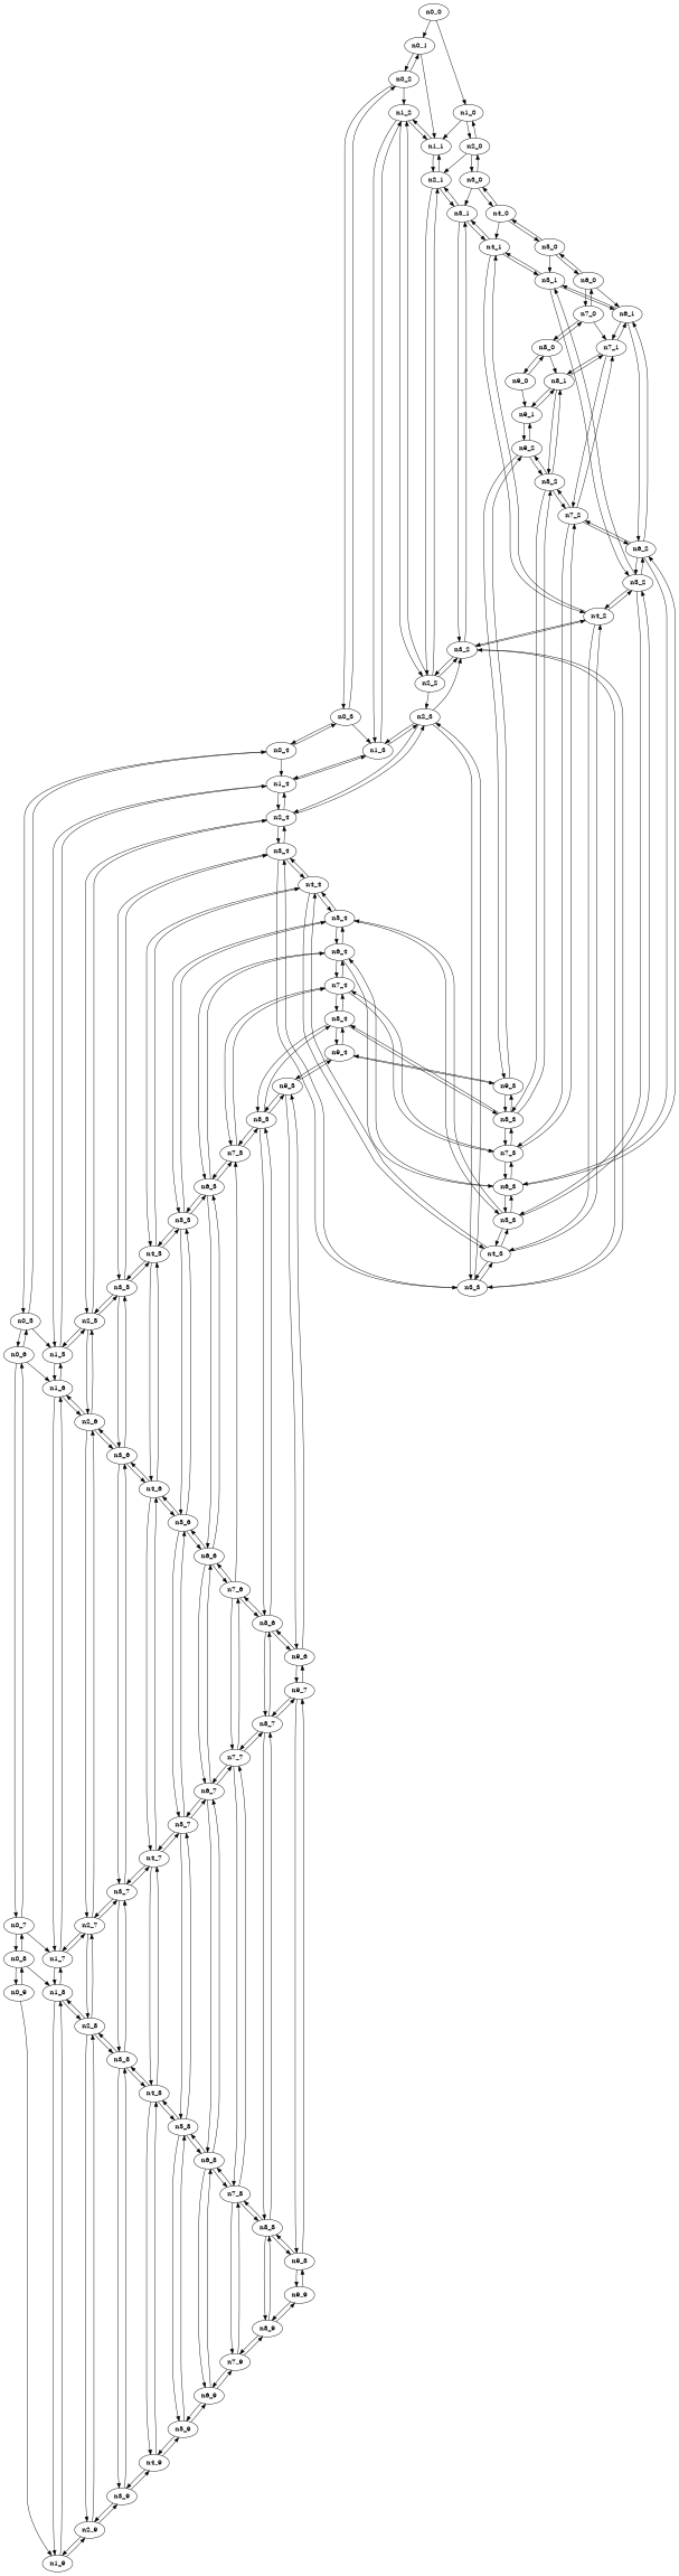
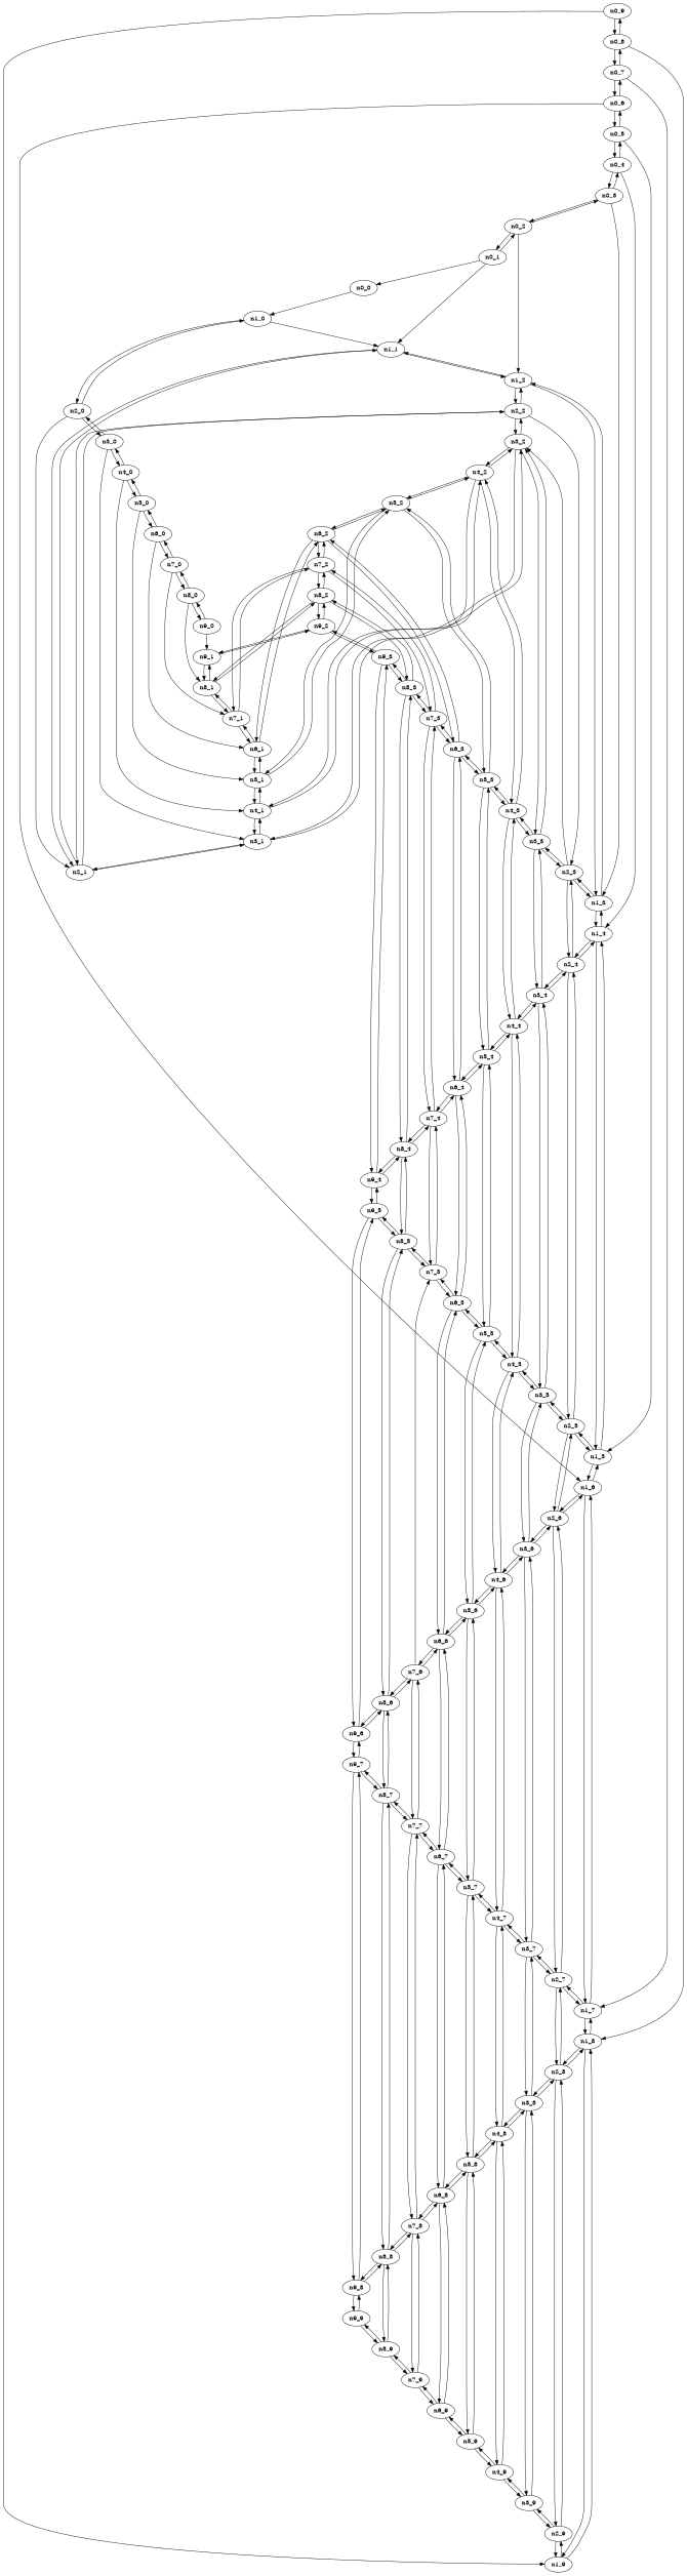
  digraph {
    edge [d=50 s=3000]
    n0_0 [p="0,0"]
    n0_1 [p="50,0"]
    n1_0 [p="0,50"]
    n0_2 [p="100,0"]
    n1_1 [p="50,50"]
    n2_0 [p="0,100"]
    n0_3 [p="150,0"]
    n1_2 [p="100,50"]
    n2_1 [p="50,100"]
    n0_4 [p="200,0"]
    n1_3 [p="150,50"]
    n2_2 [p="100,100"]
    n0_5 [p="250,0"]
    n1_4 [p="200,50"]
    n2_3 [p="150,100"]
    n0_6 [p="300,0"]
    n1_5 [p="250,50"]
    n2_4 [p="200,100"]
    n0_7 [p="350,0"]
    n1_6 [p="300,50"]
    n2_5 [p="250,100"]
    n0_8 [p="400,0"]
    n1_7 [p="350,50"]
    n2_6 [p="300,100"]
    n0_9 [p="450,0"]
    n1_8 [p="400,50"]
    n2_7 [p="350,100"]
    n1_9 [p="450,50"]
    n2_8 [p="400,100"]
    n2_9 [p="450,100"]
    n3_0 [p="0,150"]
    n3_1 [p="50,150"]
    n3_2 [p="100,150"]
    n3_3 [p="150,150"]
    n3_4 [p="200,150"]
    n3_5 [p="250,150"]
    n3_6 [p="300,150"]
    n3_7 [p="350,150"]
    n3_8 [p="400,150"]
    n3_9 [p="450,150"]
    n4_0 [p="0,200"]
    n4_1 [p="50,200"]
    n4_2 [p="100,200"]
    n4_3 [p="150,200"]
    n4_4 [p="200,200"]
    n4_5 [p="250,200"]
    n4_6 [p="300,200"]
    n4_7 [p="350,200"]
    n4_8 [p="400,200"]
    n4_9 [p="450,200"]
    n5_0 [p="0,250"]
    n5_1 [p="50,250"]
    n5_2 [p="100,250"]
    n5_3 [p="150,250"]
    n5_4 [p="200,250"]
    n5_5 [p="250,250"]
    n5_6 [p="300,250"]
    n5_7 [p="350,250"]
    n5_8 [p="400,250"]
    n5_9 [p="450,250"]
    n6_0 [p="0,300"]
    n6_1 [p="50,300"]
    n6_2 [p="100,300"]
    n6_3 [p="150,300"]
    n6_4 [p="200,300"]
    n6_5 [p="250,300"]
    n6_6 [p="300,300"]
    n6_7 [p="350,300"]
    n6_8 [p="400,300"]
    n6_9 [p="450,300"]
    n7_0 [p="0,350"]
    n7_1 [p="50,350"]
    n7_2 [p="100,350"]
    n7_3 [p="150,350"]
    n7_4 [p="200,350"]
    n7_5 [p="250,350"]
    n7_6 [p="300,350"]
    n7_7 [p="350,350"]
    n7_8 [p="400,350"]
    n7_9 [p="450,350"]
    n8_0 [p="0,400"]
    n8_1 [p="50,400"]
    n8_2 [p="100,400"]
    n8_3 [p="150,400"]
    n8_4 [p="200,400"]
    n8_5 [p="250,400"]
    n8_6 [p="300,400"]
    n8_7 [p="350,400"]
    n8_8 [p="400,400"]
    n8_9 [p="450,400"]
    n9_0 [p="0,450"]
    n9_1 [p="50,450"]
    n9_2 [p="100,450"]
    n9_3 [p="150,450"]
    n9_4 [p="200,450"]
    n9_5 [p="250,450"]
    n9_6 [p="300,450"]
    n9_7 [p="350,450"]
    n9_8 [p="400,450"]
    n9_9 [p="450,450"]
-   n0_0 -> n0_1
+   n0_1 -> n0_0
    n0_0 -> n1_0
    n0_1 -> n0_2
    n0_1 -> n1_1
    n1_0 -> n1_1
    n1_0 -> n2_0
    n0_2 -> n0_1
    n0_2 -> n0_3
    n0_2 -> n1_2
    n1_1 -> n1_2
    n1_1 -> n2_1
    n2_0 -> n1_0
    n2_0 -> n2_1
    n2_0 -> n3_0
    n0_3 -> n0_2
    n0_3 -> n0_4
    n0_3 -> n1_3
    n1_2 -> n1_1
    n1_2 -> n1_3
    n1_2 -> n2_2
    n2_1 -> n1_1
    n2_1 -> n2_2
    n2_1 -> n3_1
    n0_4 -> n0_3
    n0_4 -> n0_5
    n0_4 -> n1_4
    n1_3 -> n1_2
    n1_3 -> n1_4
    n1_3 -> n2_3
    n2_2 -> n1_2
    n2_2 -> n2_1
    n2_2 -> n2_3
    n2_2 -> n3_2
    n0_5 -> n0_4
    n0_5 -> n0_6
    n0_5 -> n1_5
    n1_4 -> n1_3
    n1_4 -> n1_5
    n1_4 -> n2_4
    n2_3 -> n1_3
    n2_3 -> n2_4
    n2_3 -> n3_2
    n2_3 -> n3_3
    n0_6 -> n0_5
    n0_6 -> n0_7
    n0_6 -> n1_6
    n1_5 -> n1_4
    n1_5 -> n1_6
    n1_5 -> n2_5
    n2_4 -> n1_4
    n2_4 -> n2_3
    n2_4 -> n2_5
    n2_4 -> n3_4
    n0_7 -> n0_6
    n0_7 -> n0_8
    n0_7 -> n1_7
    n1_6 -> n1_5
    n1_6 -> n1_7
    n1_6 -> n2_6
    n2_5 -> n1_5
    n2_5 -> n2_4
    n2_5 -> n2_6
    n2_5 -> n3_5
    n0_8 -> n0_7
    n0_8 -> n0_9
    n0_8 -> n1_8
    n1_7 -> n1_6
    n1_7 -> n1_8
    n1_7 -> n2_7
    n2_6 -> n1_6
    n2_6 -> n2_5
    n2_6 -> n2_7
    n2_6 -> n3_6
    n0_9 -> n0_8
    n0_9 -> n1_9
    n1_8 -> n1_7
    n1_8 -> n1_9
    n1_8 -> n2_8
    n2_7 -> n1_7
    n2_7 -> n2_6
    n2_7 -> n2_8
    n2_7 -> n3_7
    n1_9 -> n1_8
    n1_9 -> n2_9
    n2_8 -> n1_8
    n2_8 -> n2_7
    n2_8 -> n2_9
    n2_8 -> n3_8
    n2_9 -> n1_9
    n2_9 -> n2_8
    n2_9 -> n3_9
    n3_0 -> n2_0
    n3_0 -> n3_1
    n3_0 -> n4_0
    n3_1 -> n2_1
    n3_1 -> n3_2
    n3_1 -> n4_1
    n3_2 -> n2_2
    n3_2 -> n3_1
    n3_2 -> n3_3
    n3_2 -> n4_2
    n3_3 -> n2_3
    n3_3 -> n3_2
    n3_3 -> n3_4
    n3_3 -> n4_3
    n3_4 -> n2_4
    n3_4 -> n3_3
    n3_4 -> n3_5
    n3_4 -> n4_4
    n3_5 -> n2_5
    n3_5 -> n3_4
    n3_5 -> n3_6
    n3_5 -> n4_5
    n3_6 -> n2_6
    n3_6 -> n3_5
    n3_6 -> n3_7
    n3_6 -> n4_6
    n3_7 -> n2_7
    n3_7 -> n3_6
    n3_7 -> n3_8
    n3_7 -> n4_7
    n3_8 -> n2_8
    n3_8 -> n3_7
    n3_8 -> n3_9
    n3_8 -> n4_8
    n3_9 -> n2_9
    n3_9 -> n3_8
    n3_9 -> n4_9
    n4_0 -> n3_0
    n4_0 -> n4_1
    n4_0 -> n5_0
    n4_1 -> n3_1
    n4_1 -> n4_2
    n4_1 -> n5_1
    n4_2 -> n3_2
    n4_2 -> n4_1
    n4_2 -> n4_3
    n4_2 -> n5_2
    n4_3 -> n3_3
    n4_3 -> n4_2
    n4_3 -> n4_4
    n4_3 -> n5_3
    n4_4 -> n3_4
    n4_4 -> n4_3
    n4_4 -> n4_5
    n4_4 -> n5_4
    n4_5 -> n3_5
    n4_5 -> n4_4
    n4_5 -> n4_6
    n4_5 -> n5_5
    n4_6 -> n3_6
    n4_6 -> n4_5
    n4_6 -> n4_7
    n4_6 -> n5_6
    n4_7 -> n3_7
    n4_7 -> n4_6
    n4_7 -> n4_8
    n4_7 -> n5_7
    n4_8 -> n3_8
    n4_8 -> n4_7
    n4_8 -> n4_9
    n4_8 -> n5_8
    n4_9 -> n3_9
    n4_9 -> n4_8
    n4_9 -> n5_9
    n5_0 -> n4_0
    n5_0 -> n5_1
    n5_0 -> n6_0
    n5_1 -> n4_1
    n5_1 -> n5_2
    n5_1 -> n6_1
    n5_2 -> n4_2
    n5_2 -> n5_1
    n5_2 -> n5_3
    n5_2 -> n6_2
    n5_3 -> n4_3
    n5_3 -> n5_2
    n5_3 -> n5_4
    n5_3 -> n6_3
    n5_4 -> n4_4
    n5_4 -> n5_3
    n5_4 -> n5_5
    n5_4 -> n6_4
    n5_5 -> n4_5
    n5_5 -> n5_4
    n5_5 -> n5_6
    n5_5 -> n6_5
    n5_6 -> n4_6
    n5_6 -> n5_5
    n5_6 -> n5_7
    n5_6 -> n6_6
    n5_7 -> n4_7
    n5_7 -> n5_6
    n5_7 -> n5_8
    n5_7 -> n6_7
    n5_8 -> n4_8
    n5_8 -> n5_7
    n5_8 -> n5_9
    n5_8 -> n6_8
    n5_9 -> n4_9
    n5_9 -> n5_8
    n5_9 -> n6_9
    n6_0 -> n5_0
    n6_0 -> n6_1
    n6_0 -> n7_0
    n6_1 -> n5_1
    n6_1 -> n6_2
    n6_1 -> n7_1
    n6_2 -> n5_2
    n6_2 -> n6_1
    n6_2 -> n6_3
    n6_2 -> n7_2
    n6_3 -> n5_3
    n6_3 -> n6_2
    n6_3 -> n6_4
    n6_3 -> n7_3
    n6_4 -> n5_4
    n6_4 -> n6_3
    n6_4 -> n6_5
    n6_4 -> n7_4
    n6_5 -> n5_5
    n6_5 -> n6_4
    n6_5 -> n6_6
    n6_5 -> n7_5
    n6_6 -> n5_6
    n6_6 -> n6_5
    n6_6 -> n6_7
    n6_6 -> n7_6
    n6_7 -> n5_7
    n6_7 -> n6_6
    n6_7 -> n6_8
    n6_7 -> n7_7
    n6_8 -> n5_8
    n6_8 -> n6_7
    n6_8 -> n6_9
    n6_8 -> n7_8
    n6_9 -> n5_9
    n6_9 -> n6_8
    n6_9 -> n7_9
    n7_0 -> n6_0
    n7_0 -> n7_1
    n7_0 -> n8_0
    n7_1 -> n6_1
    n7_1 -> n7_2
    n7_1 -> n8_1
    n7_2 -> n6_2
    n7_2 -> n7_1
    n7_2 -> n7_3
    n7_2 -> n8_2
    n7_3 -> n6_3
    n7_3 -> n7_2
    n7_3 -> n7_4
    n7_3 -> n8_3
    n7_4 -> n6_4
    n7_4 -> n7_3
    n7_4 -> n7_5
    n7_4 -> n8_4
    n7_5 -> n6_5
    n7_5 -> n7_4
    n7_5 -> n8_5
    n7_6 -> n6_6
    n7_6 -> n7_5
    n7_6 -> n7_7
    n7_6 -> n8_6
    n7_7 -> n6_7
    n7_7 -> n7_6
    n7_7 -> n7_8
    n7_7 -> n8_7
    n7_8 -> n6_8
    n7_8 -> n7_7
    n7_8 -> n7_9
    n7_8 -> n8_8
    n7_9 -> n6_9
    n7_9 -> n7_8
    n7_9 -> n8_9
    n8_0 -> n7_0
    n8_0 -> n8_1
    n8_0 -> n9_0
    n8_1 -> n7_1
    n8_1 -> n8_2
    n8_1 -> n9_1
    n8_2 -> n7_2
    n8_2 -> n8_1
    n8_2 -> n8_3
    n8_2 -> n9_2
    n8_3 -> n7_3
    n8_3 -> n8_2
    n8_3 -> n8_4
    n8_3 -> n9_3
    n8_4 -> n7_4
    n8_4 -> n8_3
    n8_4 -> n8_5
    n8_4 -> n9_4
    n8_5 -> n7_5
    n8_5 -> n8_4
    n8_5 -> n8_6
    n8_5 -> n9_5
    n8_6 -> n7_6
    n8_6 -> n8_5
    n8_6 -> n8_7
    n8_6 -> n9_6
    n8_7 -> n7_7
    n8_7 -> n8_6
    n8_7 -> n8_8
    n8_7 -> n9_7
    n8_8 -> n7_8
    n8_8 -> n8_7
    n8_8 -> n8_9
    n8_8 -> n9_8
    n8_9 -> n7_9
    n8_9 -> n8_8
    n8_9 -> n9_9
    n9_0 -> n8_0
    n9_0 -> n9_1
    n9_1 -> n8_1
    n9_1 -> n9_2
    n9_2 -> n8_2
    n9_2 -> n9_1
    n9_2 -> n9_3
    n9_3 -> n8_3
    n9_3 -> n9_2
    n9_3 -> n9_4
    n9_4 -> n8_4
    n9_4 -> n9_3
    n9_4 -> n9_5
    n9_5 -> n8_5
    n9_5 -> n9_4
    n9_5 -> n9_6
    n9_6 -> n8_6
    n9_6 -> n9_5
    n9_6 -> n9_7
    n9_7 -> n8_7
    n9_7 -> n9_6
    n9_7 -> n9_8
    n9_8 -> n8_8
    n9_8 -> n9_7
    n9_8 -> n9_9
    n9_9 -> n8_9
    n9_9 -> n9_8
  }
